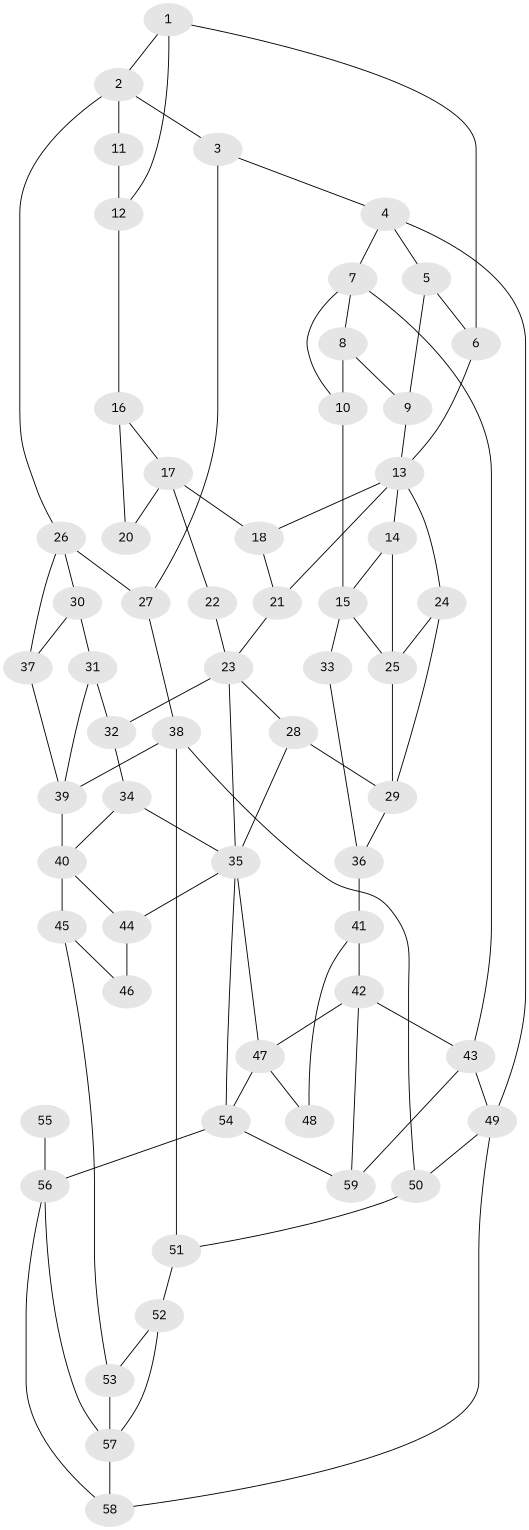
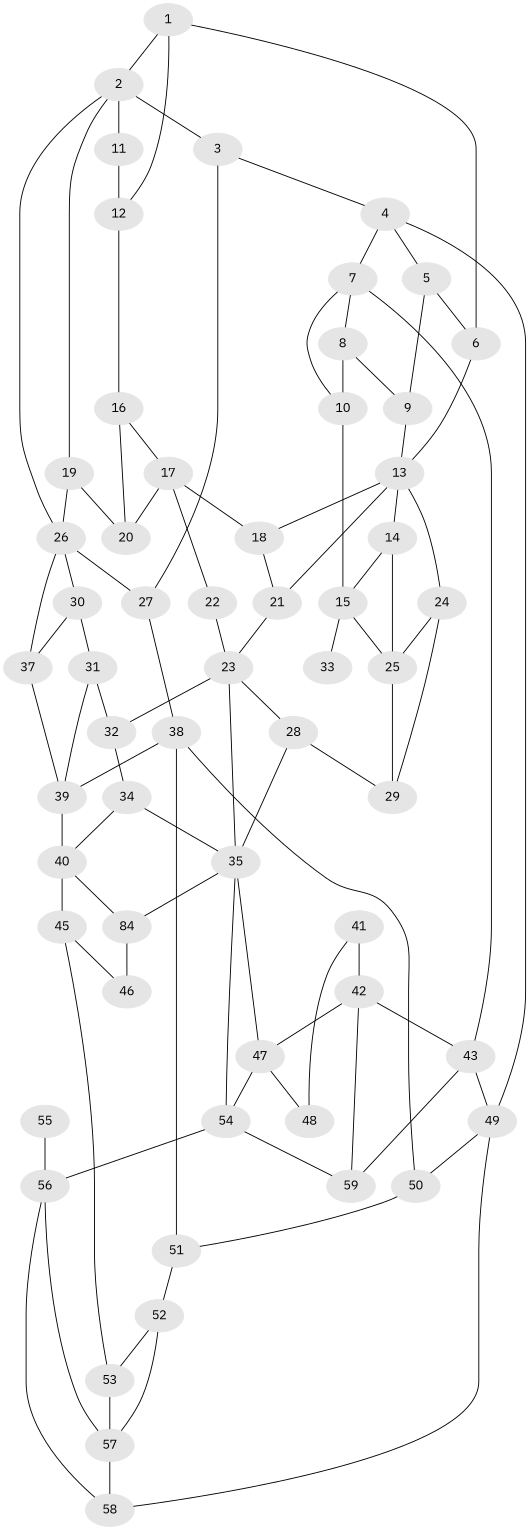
  graph {
    fontname="IBM Plex Sans"
    node [color=gray90 fontname="IBM Plex Sans" style=filled]
    edge [fontname="IBM Plex Sans" weight=1.0]
    1
    2
    6
    12
    11
    3
+   19
    26
    13
    16
    4
    27
    20
    30
    37
    5
    7
    49
    38
    9
    8
    10
    43
    50
    58
    14
    18
    21
    24
    15
    59
    25
    33
    17
    23
    29
-   36
    22
    28
    32
    35
    34
-   44
+   44 [label=84]
    47
    54
    31
    39
    51
    41
    40
    45
    46
    48
    56
    42
    52
    53
    57
    55
    1 -- 2
    1 -- 6
    1 -- 12
    2 -- 11
    2 -- 3
+   2 -- 19
    2 -- 26
    6 -- 13
    12 -- 16
    11 -- 12
    3 -- 4
    3 -- 27
+   19 -- 26
+   19 -- 20
    26 -- 27 [weight=2.0]
    26 -- 30
    26 -- 37
    13 -- 14
    13 -- 18
    13 -- 21
    13 -- 24
    16 -- 20
    16 -- 17
    4 -- 5
    4 -- 7
    4 -- 49
    27 -- 38
    30 -- 37
    30 -- 31
    37 -- 39
    5 -- 6
    5 -- 9
    7 -- 8
    7 -- 10
    7 -- 43
    49 -- 50
    49 -- 58
    38 -- 50
    38 -- 39 [weight=2.0]
    38 -- 51
    9 -- 13
    8 -- 9
    8 -- 10 [weight=3.0]
    10 -- 15 [weight=2.0]
    43 -- 49
    43 -- 59
    50 -- 51
    14 -- 15
    14 -- 25
    18 -- 21
    21 -- 23
    24 -- 25
    24 -- 29
    15 -- 25
    15 -- 33 [weight=2.0]
    25 -- 29
-   33 -- 36
    17 -- 20 [weight=2.0]
    17 -- 18
    17 -- 22
    23 -- 28
    23 -- 32
    23 -- 35
-   29 -- 36 [weight=2.0]
-   36 -- 41 [weight=2.0]
    22 -- 23 [weight=2.0]
    28 -- 29 [weight=2.0]
    28 -- 35
    32 -- 34
    35 -- 44
    35 -- 47
    35 -- 54
    34 -- 35
    34 -- 40
    44 -- 46
    47 -- 54
    47 -- 48
    54 -- 59
    54 -- 56 [weight=2.0]
    31 -- 32
    31 -- 39
    39 -- 40 [weight=2.0]
    51 -- 52
    41 -- 48 [weight=2.0]
    41 -- 42 [weight=2.0]
    40 -- 44
    40 -- 45
    45 -- 46
    45 -- 53
    56 -- 58
    56 -- 57
    42 -- 43
    42 -- 59
    42 -- 47
    52 -- 53
    52 -- 57
    53 -- 57
    57 -- 58
    55 -- 56 [weight=2.0]
  }
